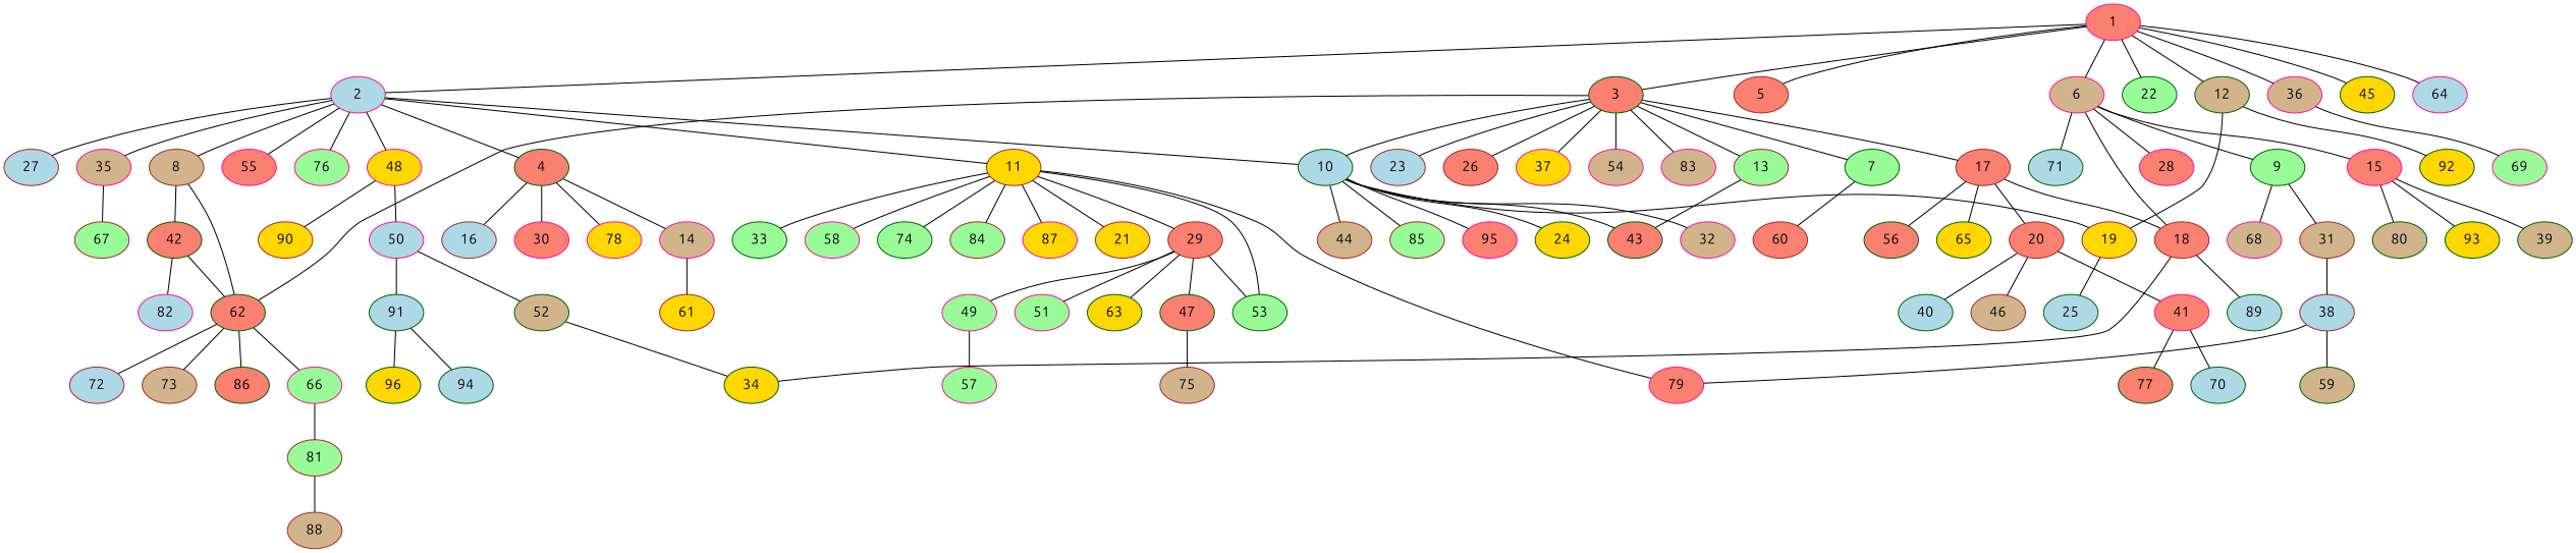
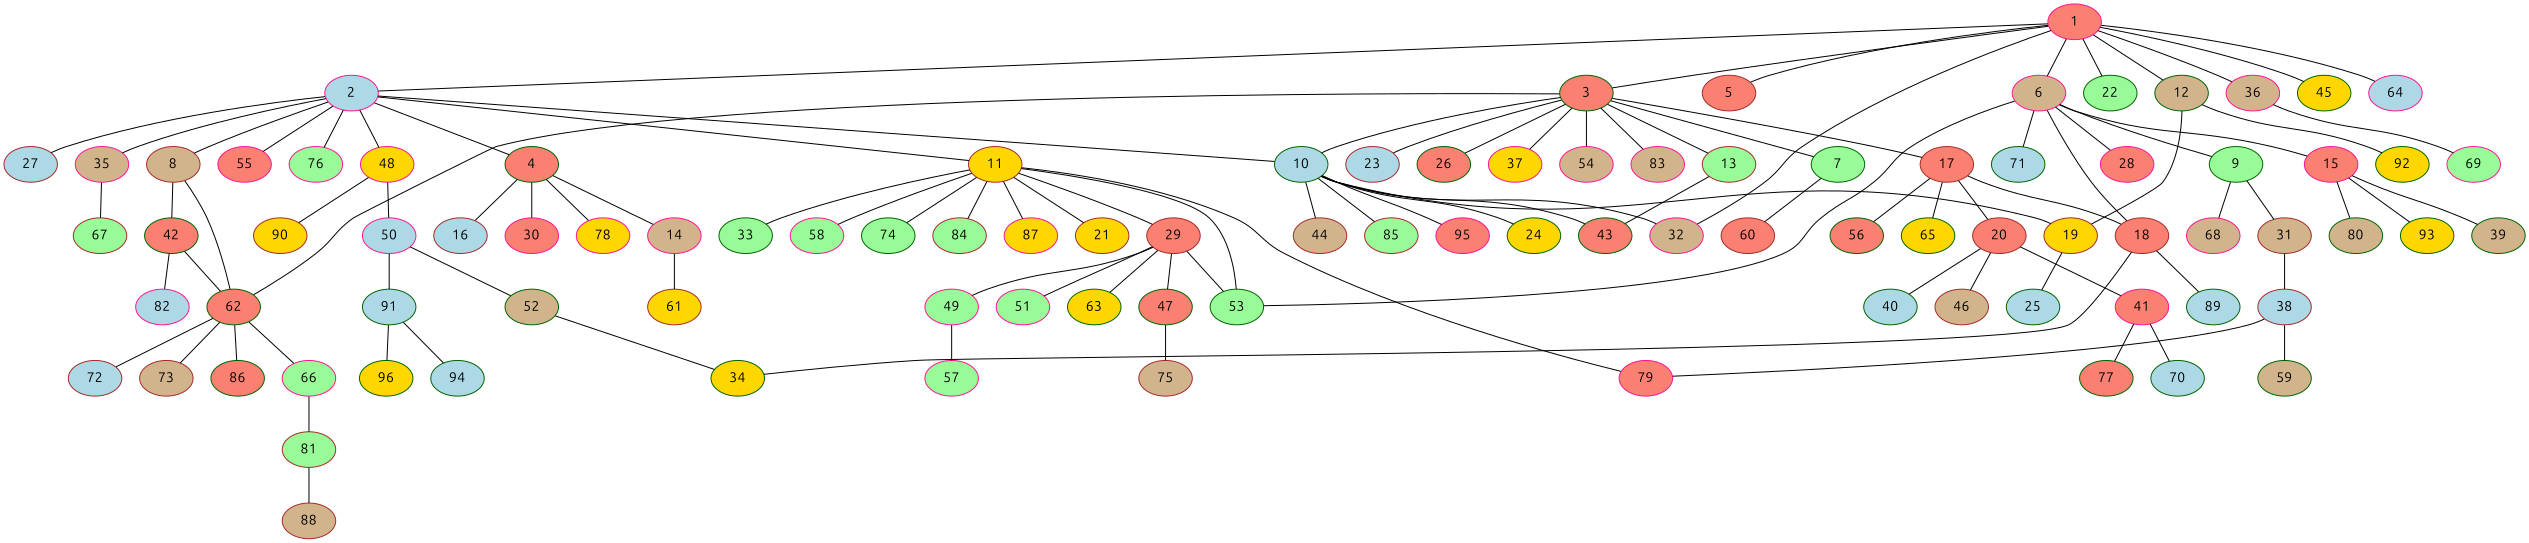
  graph {
    fontname=Ubuntu
    node [color=darkgreen fillcolor=salmon fontname=Ubuntu style=filled]
    edge [fontname=Ubuntu]
    1 [color=deeppink]
    2 [color=deeppink fillcolor=lightblue]
    3
    5 [color=brown]
    6 [color=deeppink fillcolor=tan]
    12 [fillcolor=tan]
    22 [fillcolor=palegreen]
    32 [color=deeppink fillcolor=tan]
    36 [color=deeppink fillcolor=tan]
    45 [fillcolor=gold]
    64 [color=deeppink fillcolor=lightblue]
    4
    8 [color=brown fillcolor=tan]
    10 [fillcolor=lightblue]
    11 [color=brown fillcolor=gold]
    27 [color=brown fillcolor=lightblue]
    35 [color=deeppink fillcolor=tan]
    48 [color=deeppink fillcolor=gold]
    55 [color=deeppink]
    76 [color=deeppink fillcolor=palegreen]
    7 [fillcolor=palegreen]
    13 [color=brown fillcolor=palegreen]
    17 [color=brown]
    23 [color=brown fillcolor=lightblue]
-   26 [color=brown]
+   26
    37 [color=deeppink fillcolor=gold]
    54 [color=deeppink fillcolor=tan]
    62
    83 [color=deeppink fillcolor=tan]
    9 [fillcolor=palegreen]
    15 [color=deeppink]
    18 [color=brown]
    28 [color=deeppink]
    53 [fillcolor=palegreen]
    71 [fillcolor=lightblue]
    19 [color=brown fillcolor=gold]
    92 [fillcolor=gold]
    69 [color=deeppink fillcolor=palegreen]
    14 [color=deeppink fillcolor=tan]
    16 [color=brown fillcolor=lightblue]
    30 [color=deeppink]
    78 [color=deeppink fillcolor=gold]
    42
    24 [fillcolor=gold]
    43
    44 [color=brown fillcolor=tan]
    85 [color=brown fillcolor=palegreen]
    95 [color=deeppink]
    21 [color=brown fillcolor=gold]
    29 [color=brown]
    33 [fillcolor=palegreen]
    58 [color=deeppink fillcolor=palegreen]
    74 [fillcolor=palegreen]
    79 [color=deeppink]
    84 [color=brown fillcolor=palegreen]
    87 [color=deeppink fillcolor=gold]
    67 [color=brown fillcolor=palegreen]
    50 [color=deeppink fillcolor=lightblue]
    90 [color=brown fillcolor=gold]
    60 [color=brown]
    20 [color=brown]
    56
    65 [fillcolor=gold]
    66 [color=deeppink fillcolor=palegreen]
    72 [color=brown fillcolor=lightblue]
    73 [color=brown fillcolor=tan]
    86
    61 [color=brown fillcolor=gold]
    31 [color=brown fillcolor=tan]
    68 [color=deeppink fillcolor=tan]
    39 [fillcolor=tan]
    80 [fillcolor=tan]
    93 [fillcolor=gold]
    34 [fillcolor=gold]
    89 [fillcolor=lightblue]
    82 [color=deeppink fillcolor=lightblue]
    38 [color=brown fillcolor=lightblue]
    25 [fillcolor=lightblue]
    47
    49 [color=deeppink fillcolor=palegreen]
    51 [color=deeppink fillcolor=palegreen]
    63 [fillcolor=gold]
    40 [fillcolor=lightblue]
    41 [color=deeppink]
    46 [color=brown fillcolor=tan]
    70 [fillcolor=lightblue]
    77
    75 [color=brown fillcolor=tan]
    57 [color=deeppink fillcolor=palegreen]
    59 [fillcolor=tan]
    52 [fillcolor=tan]
    91 [fillcolor=lightblue]
    94 [fillcolor=lightblue]
    96 [fillcolor=gold]
    81 [color=brown fillcolor=palegreen]
    88 [color=brown fillcolor=tan]
    1 -- 2
    1 -- 3
    1 -- 5
    1 -- 6
    1 -- 12
    1 -- 22
+   1 -- 32
    1 -- 36
    1 -- 45
    1 -- 64
    2 -- 4
    2 -- 8
    2 -- 10
    2 -- 11
    2 -- 27
    2 -- 35
    2 -- 48
    2 -- 55
    2 -- 76
    3 -- 10
    3 -- 7
    3 -- 13
    3 -- 17
    3 -- 23
    3 -- 26
    3 -- 37
    3 -- 54
    3 -- 62
    3 -- 83
    6 -- 9
    6 -- 15
    6 -- 18
    6 -- 28
+   6 -- 53
    6 -- 71
    12 -- 19
    12 -- 92
    36 -- 69
    4 -- 14
    4 -- 16
    4 -- 30
    4 -- 78
    8 -- 62
    8 -- 42
    10 -- 32
    10 -- 19
    10 -- 24
    10 -- 43
    10 -- 44
    10 -- 85
    10 -- 95
    11 -- 53
    11 -- 21
    11 -- 29
    11 -- 33
    11 -- 58
    11 -- 74
    11 -- 79
    11 -- 84
    11 -- 87
    35 -- 67
    48 -- 50
    48 -- 90
    7 -- 60
    13 -- 43
    17 -- 18
    17 -- 20
    17 -- 56
    17 -- 65
    62 -- 66
    62 -- 72
    62 -- 73
    62 -- 86
    9 -- 31
    9 -- 68
    15 -- 39
    15 -- 80
    15 -- 93
    18 -- 34
    18 -- 89
    19 -- 25
    14 -- 61
    42 -- 62
    42 -- 82
    29 -- 53
    29 -- 47
    29 -- 49
    29 -- 51
    29 -- 63
    50 -- 52
    50 -- 91
    20 -- 40
    20 -- 41
    20 -- 46
    66 -- 81
    31 -- 38
    38 -- 79
    38 -- 59
    47 -- 75
    49 -- 57
    41 -- 70
    41 -- 77
    52 -- 34
    91 -- 94
    91 -- 96
    81 -- 88
  }
